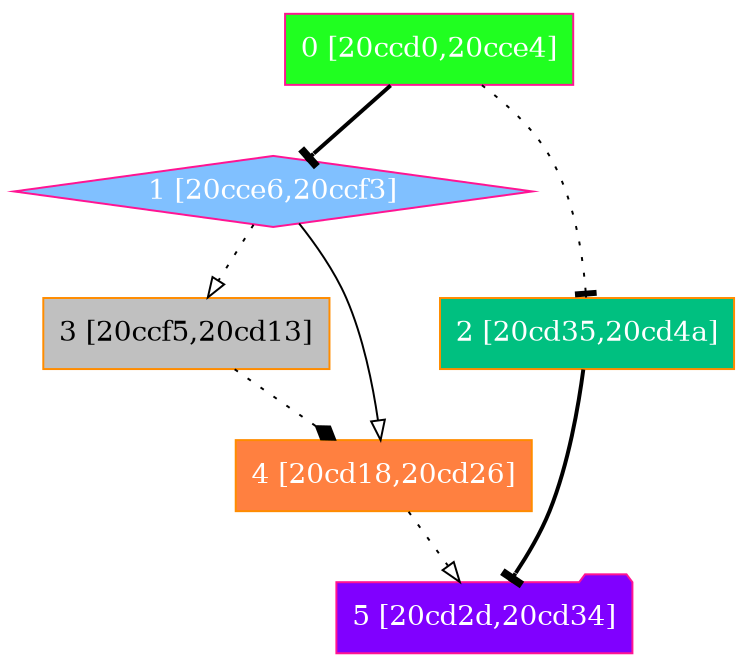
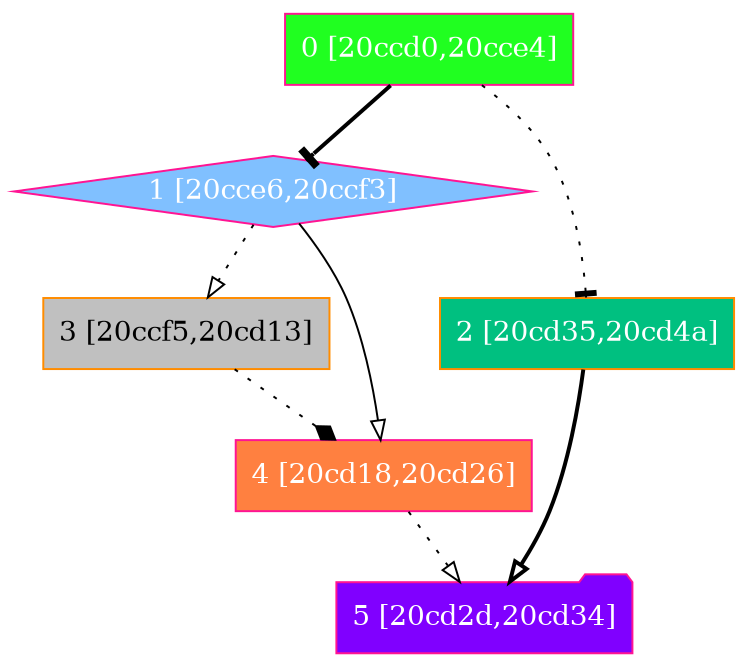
  digraph {
    node [color=deeppink fontcolor="#ffffff" shape=box style=filled]
    edge [arrowhead=tee style=dotted]
    n1 [fillcolor="#20FF20" label="0 [20ccd0,20cce4]"]
    n2 [fillcolor="#80C0FF" label="1 [20cce6,20ccf3]" shape=diamond]
    n3 [color=darkorange fillcolor="#00C080" label="2 [20cd35,20cd4a]"]
    n4 [color=darkorange fillcolor="#C0C0C0" fontcolor="#000000" label="3 [20ccf5,20cd13]"]
-   n5 [color=darkorange fillcolor="#FF8040" label="4 [20cd18,20cd26]"]
+   n5 [fillcolor="#FF8040" label="4 [20cd18,20cd26]"]
    n6 [fillcolor="#8000FF" label="5 [20cd2d,20cd34]" shape=folder]
    n1 -> n2 [style=bold]
    n1 -> n3
    n2 -> n4 [arrowhead=onormal]
    n2 -> n5 [arrowhead=onormal style=solid]
-   n3 -> n6 [style=bold]
+   n3 -> n6 [arrowhead=onormal style=bold]
    n4 -> n5 [arrowhead=diamond]
    n5 -> n6 [arrowhead=onormal]
  }
